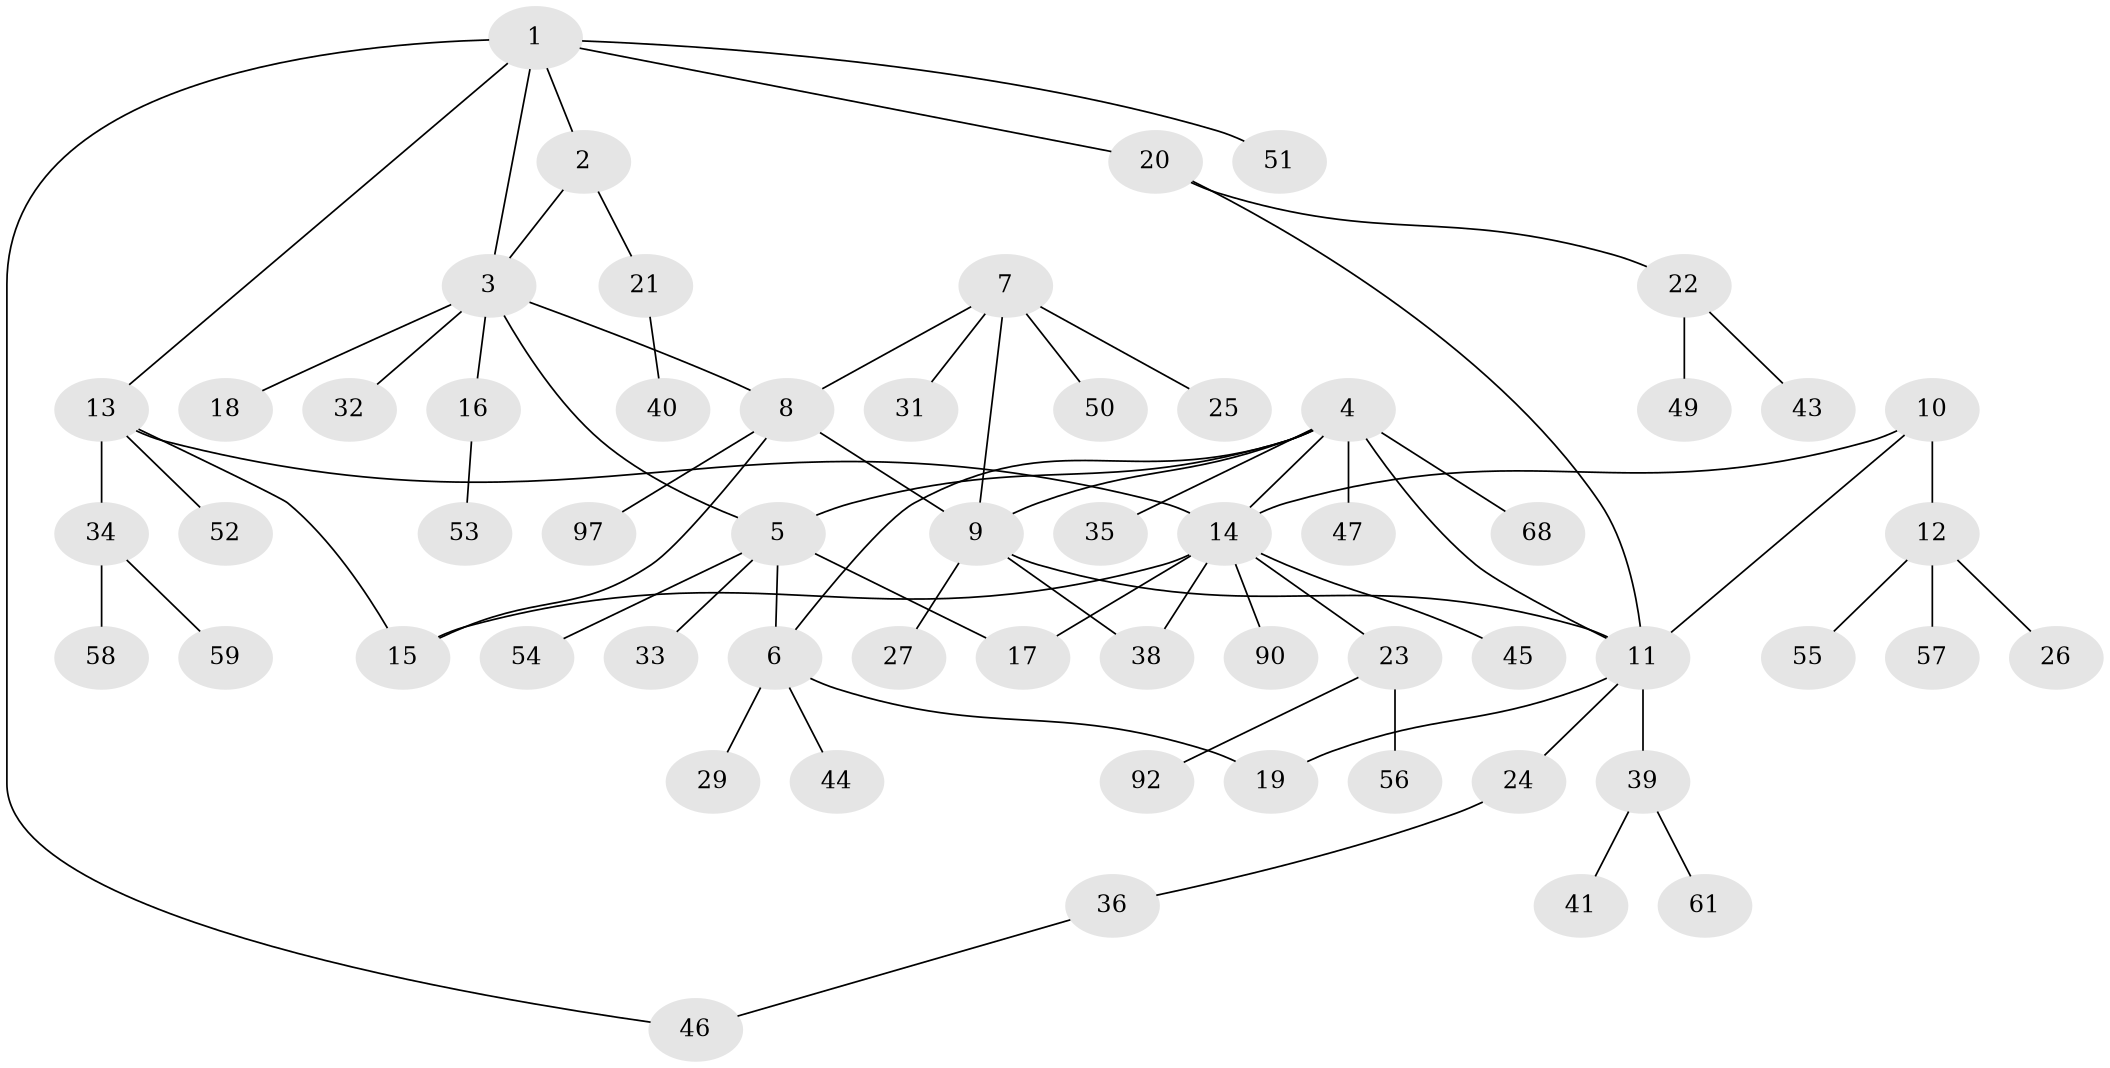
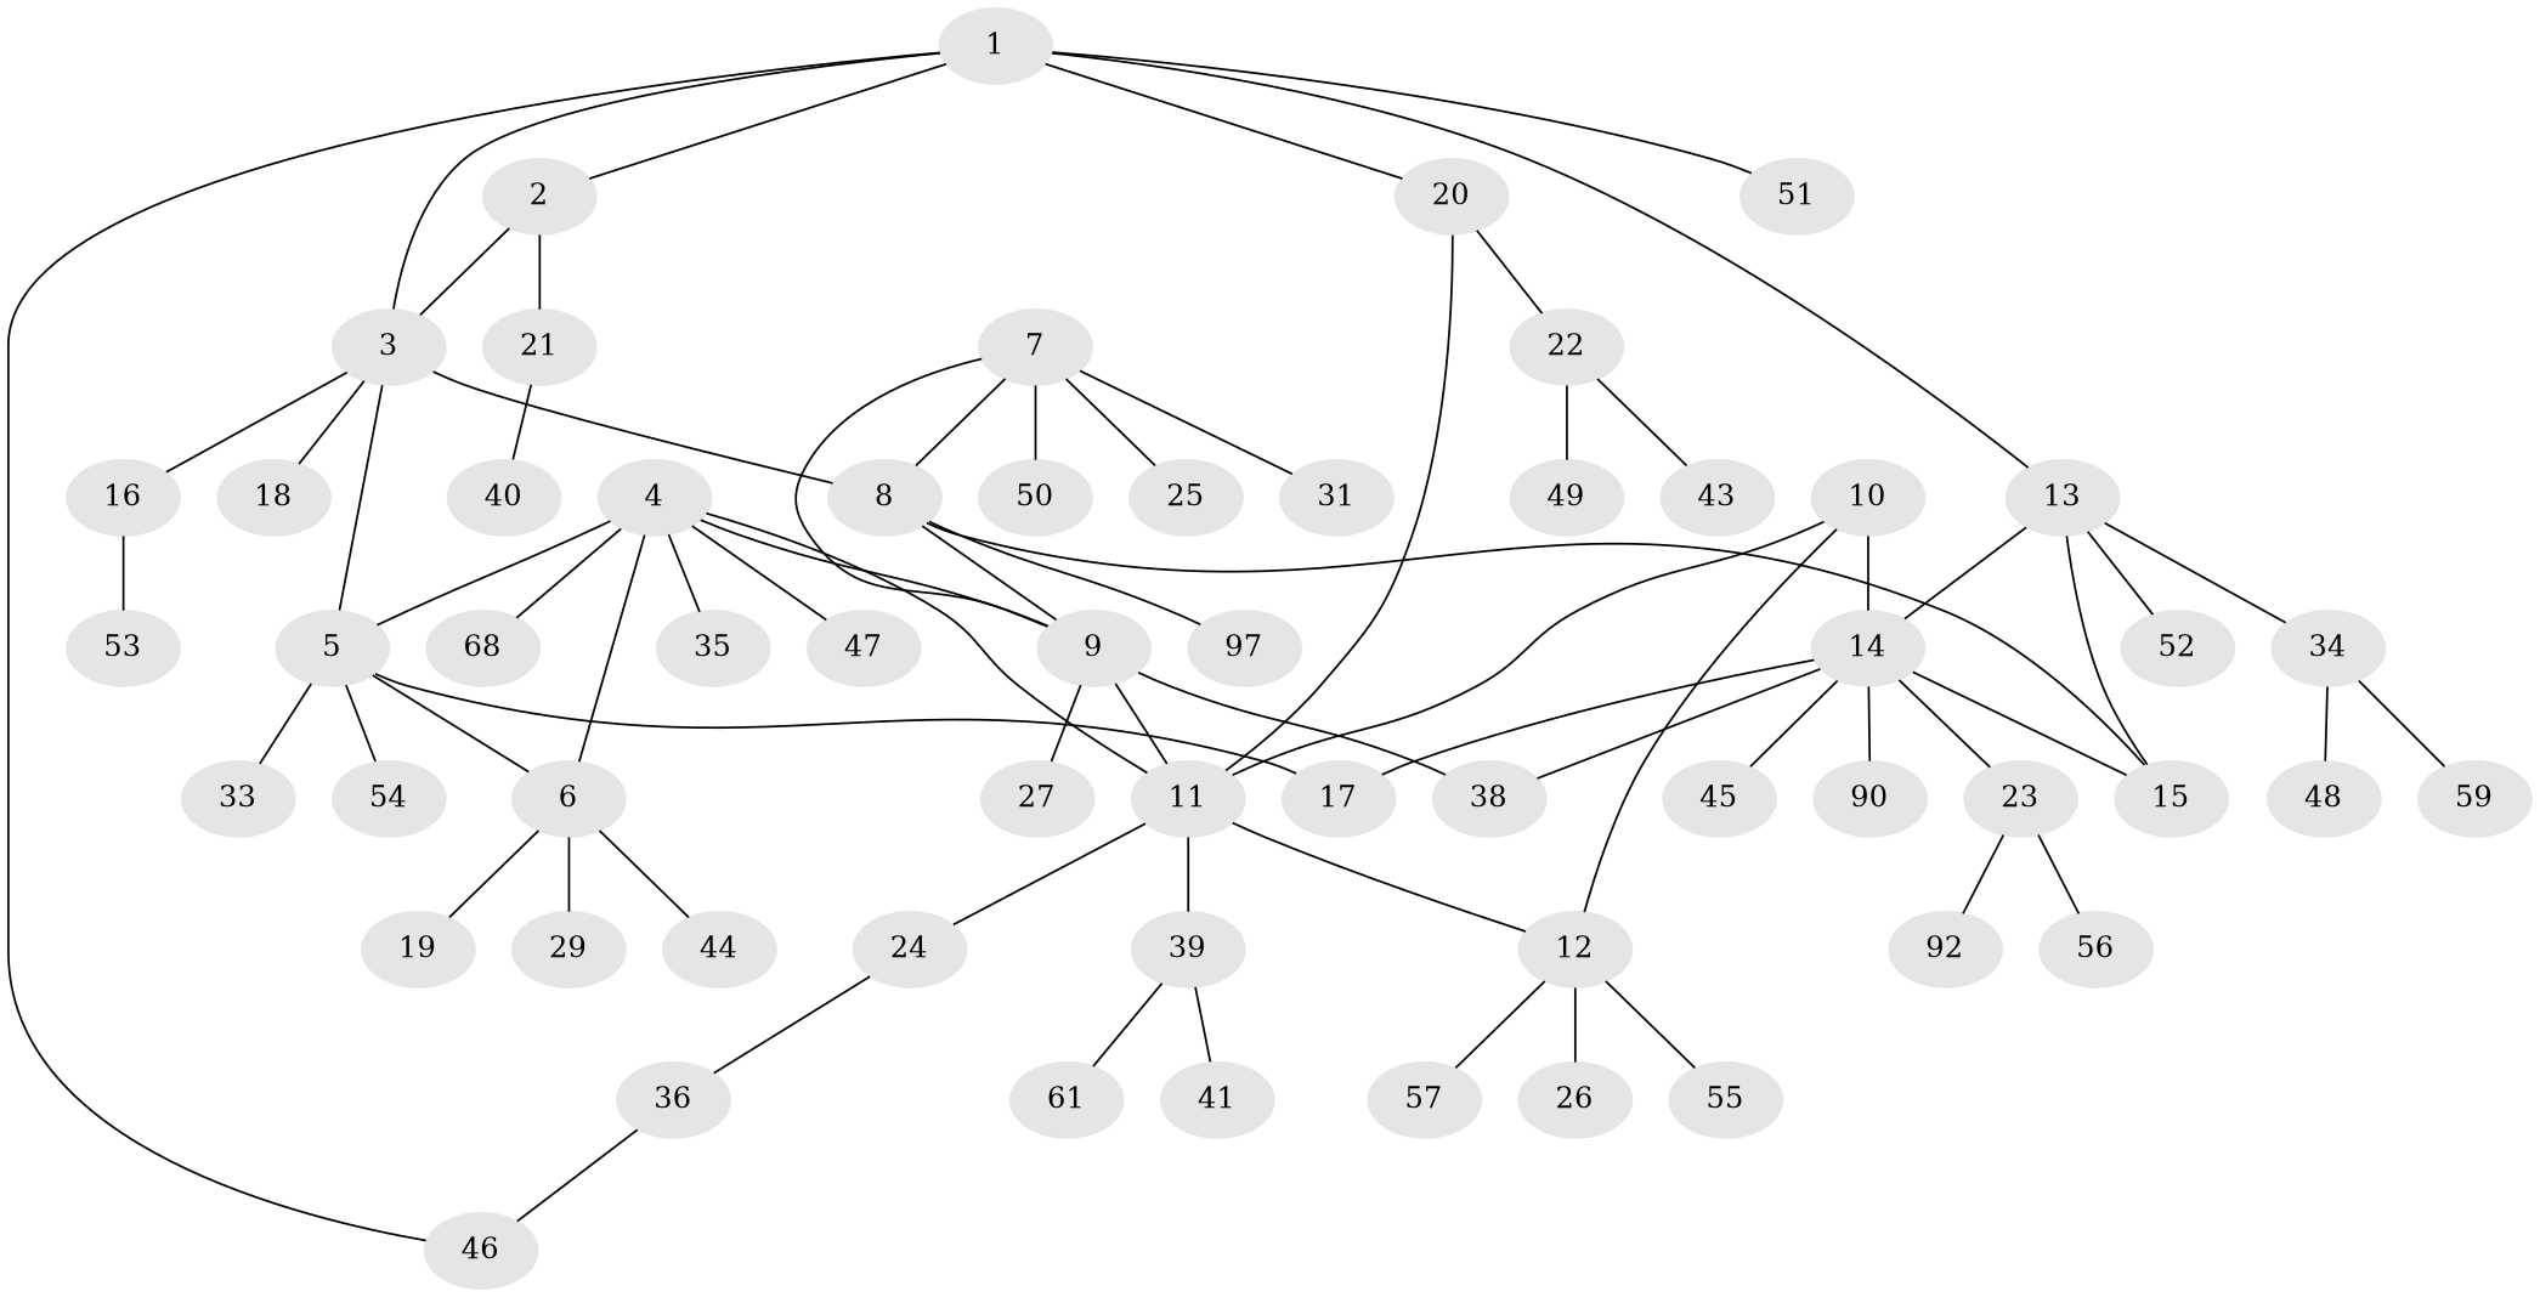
  graph {
    fontname="DejaVu Serif"
    node [color=gray90 fontname="DejaVu Serif" style=filled]
    edge [fontname="DejaVu Serif"]
    1
    2
    3
    13
    20
    46
    51
    21
    5
    8
    16
    18
-   32
    11
    12
    24
    39
    14
    15
    34
    52
    22
    40
    6
    17
    33
    54
    9
    n29 [label=97]
    53
    43
    49
    4
    35
    47
    n36 [label=68]
    19
    29
    44
    27
    38
    23
    45
    n44 [label=90]
    7
    25
    31
    50
    10
    26
    55
    57
    36
    41
    61
-   58
+   58 [label=48]
    59
    n58 [label=92]
    56
    1 -- 2
    1 -- 3
    1 -- 13
    1 -- 20
    1 -- 46
    1 -- 51
    2 -- 3
    2 -- 21
    3 -- 5
    3 -- 8
    3 -- 16
    3 -- 18
-   3 -- 32
    13 -- 14
    13 -- 15
    13 -- 34
    13 -- 52
    20 -- 11
    20 -- 22
    21 -- 40
    5 -- 6
    5 -- 17
    5 -- 33
    5 -- 54
    8 -- 15
    8 -- 9
    8 -- n29
    16 -- 53
-   11 -- 19
+   11 -- 12
    11 -- 24
    11 -- 39
    12 -- 26
    12 -- 55
    12 -- 57
    24 -- 36
    39 -- 41
    39 -- 61
    14 -- 15
    14 -- 17
    14 -- 38
    14 -- 23
    14 -- 45
    14 -- n44
    34 -- 58
    34 -- 59
    22 -- 43
    22 -- 49
    6 -- 19
    6 -- 29
    6 -- 44
    9 -- 11
    9 -- 27
    9 -- 38
    4 -- 5
    4 -- 11
-   4 -- 14
    4 -- 6
    4 -- 9
    4 -- 35
    4 -- 47
    4 -- n36
    23 -- n58
    23 -- 56
    7 -- 8
    7 -- 9
    7 -- 25
    7 -- 31
    7 -- 50
    10 -- 11
    10 -- 12
    10 -- 14
    36 -- 46
  }
